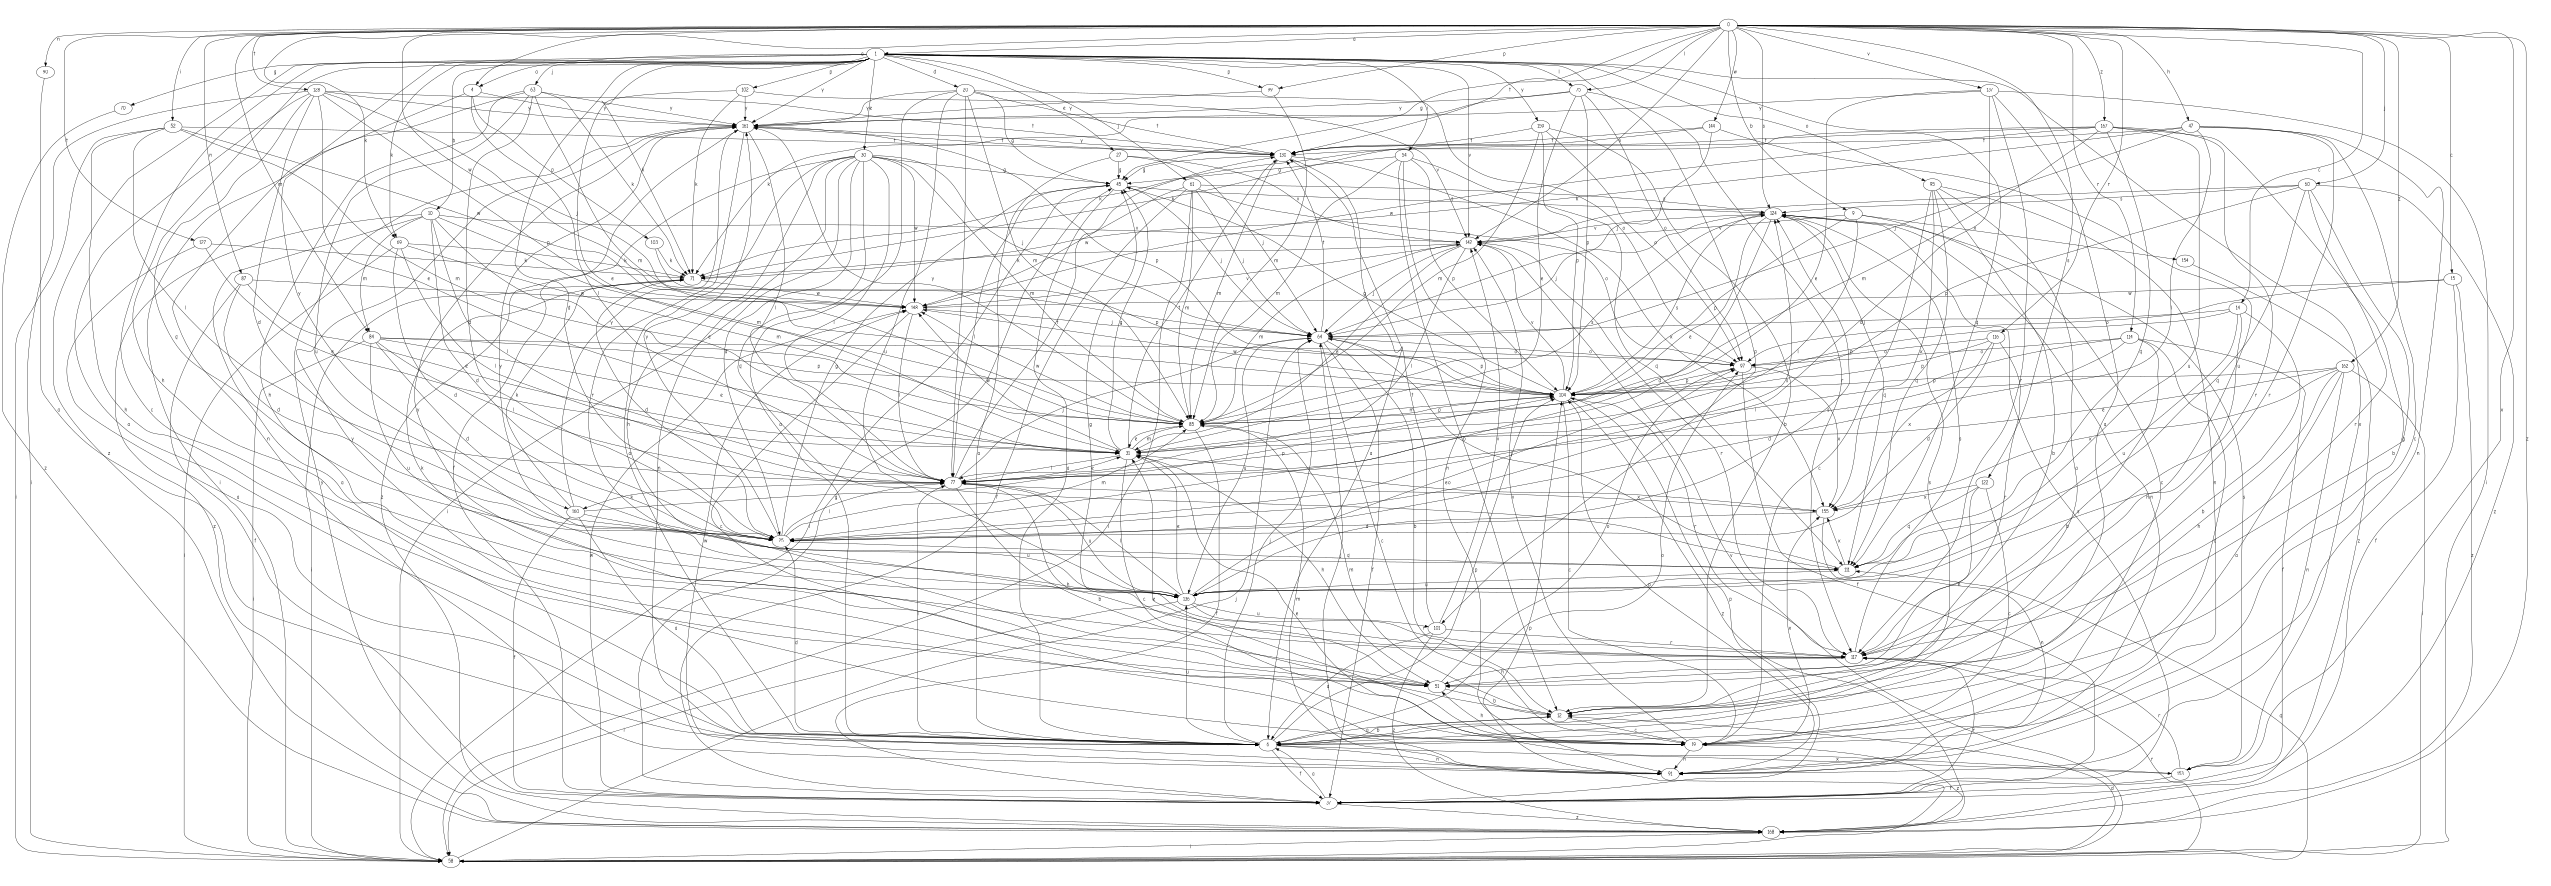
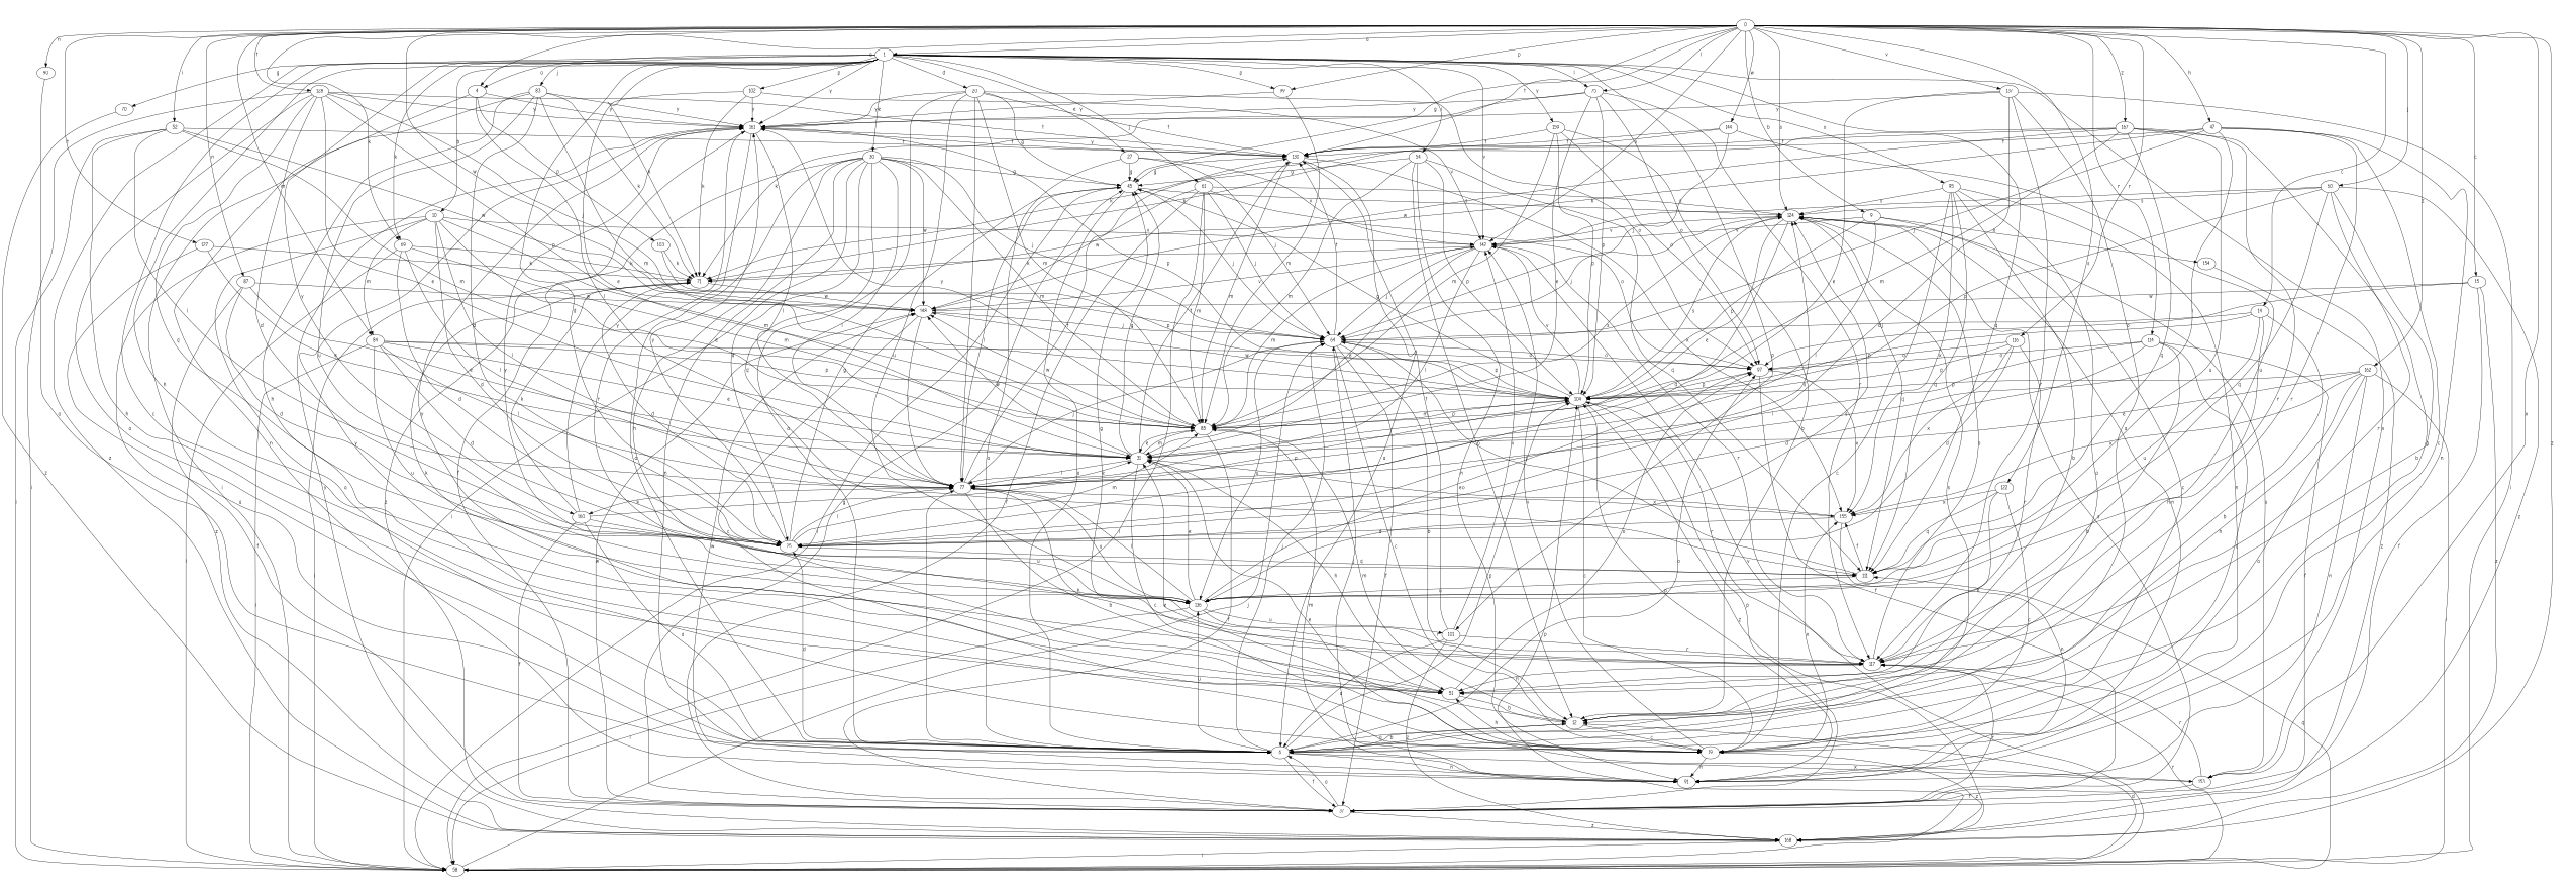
  strict digraph {
    fontname="Comic Neue"
    node [fontname="Comic Neue"]
    edge [fontname="Comic Neue"]
    0
    1
    4
    9
    14
    15
    45
    47
    52
    60
    69
    75
    84
    87
    90
    99
    114
    116
    122
    124
    127
    128
    130
    137
    142
    144
    148
    153
    162
    167
    168
    10
    19
    20
    25
    27
    30
    51
    54
    61
-   63
+   63 [label=83]
    70
    71
    95
    101
    102
    111
    159
    160
    161
    77
    91
    103
    104
    154
    12
    64
    136
    37
    97
    6
    58
    117
    85
    31
    155
    0 -> 1 [label=a]
    0 -> 4 [label=a]
    0 -> 9 [label=b]
    0 -> 14 [label=c]
    0 -> 15 [label=c]
    0 -> 45 [label=g]
    0 -> 47 [label=h]
    0 -> 52 [label=i]
    0 -> 60 [label=j]
    0 -> 69 [label=k]
    0 -> 75 [label=l]
    0 -> 84 [label=m]
    0 -> 87 [label=n]
    0 -> 90 [label=n]
    0 -> 99 [label=p]
    0 -> 114 [label=r]
    0 -> 116 [label=r]
    0 -> 122 [label=s]
    0 -> 124 [label=s]
    0 -> 127 [label=t]
    0 -> 128 [label=t]
    0 -> 130 [label=t]
    0 -> 137 [label=v]
    0 -> 142 [label=v]
    0 -> 144 [label=w]
    0 -> 148 [label=w]
    0 -> 153 [label=x]
    0 -> 162 [label=z]
    0 -> 167 [label=z]
    0 -> 168 [label=z]
    1 -> 4 [label=a]
    1 -> 69 [label=k]
    1 -> 75 [label=l]
    1 -> 99 [label=p]
    1 -> 142 [label=v]
    1 -> 153 [label=x]
    1 -> 168 [label=z]
    1 -> 10 [label=b]
    1 -> 19 [label=c]
    1 -> 20 [label=d]
    1 -> 25 [label=d]
    1 -> 27 [label=e]
    1 -> 30 [label=e]
    1 -> 51 [label=h]
    1 -> 54 [label=i]
    1 -> 61 [label=j]
    1 -> 63 [label=j]
    1 -> 70 [label=g]
    1 -> 71 [label=k]
    1 -> 95 [label=o]
    1 -> 101 [label=p]
    1 -> 102 [label=p]
    1 -> 111 [label=q]
    1 -> 159 [label=y]
    1 -> 160 [label=y]
    1 -> 161 [label=y]
    4 -> 161 [label=y]
    4 -> 77 [label=l]
    4 -> 91 [label=n]
    4 -> 103 [label=p]
    9 -> 142 [label=v]
    9 -> 19 [label=c]
    9 -> 77 [label=l]
    9 -> 104 [label=p]
    9 -> 154 [label=x]
    14 -> 51 [label=h]
    14 -> 104 [label=p]
    14 -> 12 [label=b]
    14 -> 64 [label=j]
    14 -> 136 [label=u]
    15 -> 148 [label=w]
    15 -> 168 [label=z]
    15 -> 37 [label=f]
    15 -> 97 [label=o]
    45 -> 124 [label=s]
    45 -> 77 [label=l]
    45 -> 64 [label=j]
    45 -> 6 [label=a]
    45 -> 58 [label=i]
    47 -> 130 [label=t]
    47 -> 19 [label=c]
    47 -> 71 [label=k]
    47 -> 77 [label=l]
    47 -> 91 [label=n]
    47 -> 64 [label=j]
    47 -> 117 [label=r]
    52 -> 130 [label=t]
    52 -> 148 [label=w]
    52 -> 51 [label=h]
    52 -> 77 [label=l]
    52 -> 58 [label=i]
    52 -> 85 [label=m]
    60 -> 124 [label=s]
    60 -> 142 [label=v]
    60 -> 168 [label=z]
    60 -> 111 [label=q]
    60 -> 104 [label=p]
    60 -> 12 [label=b]
    60 -> 117 [label=r]
    69 -> 25 [label=d]
    69 -> 71 [label=k]
    69 -> 77 [label=l]
    69 -> 58 [label=i]
    69 -> 85 [label=m]
    75 -> 71 [label=k]
    75 -> 161 [label=y]
    75 -> 104 [label=p]
    75 -> 97 [label=o]
    75 -> 117 [label=r]
    75 -> 31 [label=e]
    84 -> 25 [label=d]
    84 -> 77 [label=l]
    84 -> 104 [label=p]
    84 -> 136 [label=u]
    84 -> 97 [label=o]
    84 -> 58 [label=i]
    84 -> 31 [label=e]
    87 -> 148 [label=w]
    87 -> 25 [label=d]
    87 -> 37 [label=f]
    87 -> 31 [label=e]
    90 -> 6 [label=a]
    99 -> 161 [label=y]
    99 -> 85 [label=m]
    114 -> 19 [label=c]
    114 -> 25 [label=d]
    114 -> 77 [label=l]
    114 -> 12 [label=b]
    114 -> 37 [label=f]
    114 -> 97 [label=o]
    116 -> 25 [label=d]
    116 -> 104 [label=p]
    116 -> 97 [label=o]
    116 -> 117 [label=r]
    116 -> 155 [label=x]
    122 -> 19 [label=c]
    122 -> 51 [label=h]
    122 -> 111 [label=q]
    122 -> 155 [label=x]
    124 -> 142 [label=v]
    124 -> 25 [label=d]
    124 -> 111 [label=q]
    124 -> 91 [label=n]
    124 -> 64 [label=j]
    124 -> 31 [label=e]
    127 -> 71 [label=k]
    127 -> 6 [label=a]
    127 -> 31 [label=e]
    128 -> 130 [label=t]
    128 -> 25 [label=d]
    128 -> 111 [label=q]
    128 -> 161 [label=y]
    128 -> 104 [label=p]
    128 -> 64 [label=j]
    128 -> 6 [label=a]
    128 -> 58 [label=i]
    128 -> 31 [label=e]
    130 -> 45 [label=g]
    130 -> 161 [label=y]
    130 -> 6 [label=a]
    130 -> 85 [label=m]
    130 -> 155 [label=x]
    137 -> 25 [label=d]
    137 -> 161 [label=y]
    137 -> 6 [label=a]
    137 -> 58 [label=i]
    137 -> 117 [label=r]
    137 -> 31 [label=e]
    142 -> 71 [label=k]
    142 -> 77 [label=l]
    142 -> 64 [label=j]
    142 -> 117 [label=r]
    142 -> 85 [label=m]
    142 -> 31 [label=e]
    144 -> 130 [label=t]
    144 -> 71 [label=k]
    144 -> 64 [label=j]
    144 -> 136 [label=u]
    148 -> 142 [label=v]
    148 -> 19 [label=c]
    148 -> 77 [label=l]
    148 -> 64 [label=j]
    153 -> 124 [label=s]
    153 -> 37 [label=f]
    153 -> 117 [label=r]
    153 -> 31 [label=e]
    162 -> 51 [label=h]
    162 -> 91 [label=n]
    162 -> 104 [label=p]
    162 -> 6 [label=a]
    162 -> 58 [label=i]
    162 -> 31 [label=e]
    162 -> 155 [label=x]
    167 -> 130 [label=t]
    167 -> 148 [label=w]
    167 -> 71 [label=k]
    167 -> 111 [label=q]
    167 -> 136 [label=u]
    167 -> 6 [label=g]
    167 -> 117 [label=r]
    167 -> 85 [label=m]
    168 -> 161 [label=y]
    168 -> 58 [label=i]
    10 -> 84 [label=m]
    10 -> 142 [label=v]
    10 -> 168 [label=z]
    10 -> 25 [label=d]
    10 -> 77 [label=l]
    10 -> 6 [label=a]
    10 -> 85 [label=m]
    10 -> 31 [label=e]
    19 -> 142 [label=v]
    19 -> 168 [label=z]
    19 -> 51 [label=h]
    19 -> 161 [label=y]
    19 -> 91 [label=n]
    19 -> 31 [label=e]
    19 -> 155 [label=x]
    20 -> 45 [label=g]
    20 -> 130 [label=t]
    20 -> 161 [label=y]
    20 -> 77 [label=l]
    20 -> 136 [label=u]
    20 -> 97 [label=o]
    20 -> 6 [label=a]
    20 -> 85 [label=m]
    25 -> 45 [label=g]
    25 -> 124 [label=s]
    25 -> 111 [label=q]
    25 -> 161 [label=y]
    25 -> 77 [label=l]
    25 -> 85 [label=m]
    27 -> 45 [label=g]
    27 -> 142 [label=v]
    27 -> 64 [label=j]
    27 -> 6 [label=a]
    30 -> 45 [label=g]
    30 -> 148 [label=w]
    30 -> 168 [label=z]
    30 -> 25 [label=d]
    30 -> 51 [label=h]
    30 -> 111 [label=q]
    30 -> 77 [label=l]
    30 -> 91 [label=n]
    30 -> 64 [label=j]
    30 -> 6 [label=a]
    30 -> 58 [label=i]
    30 -> 85 [label=m]
    51 -> 161 [label=y]
    51 -> 12 [label=b]
    51 -> 97 [label=o]
    54 -> 45 [label=g]
    54 -> 111 [label=q]
    54 -> 91 [label=n]
    54 -> 104 [label=p]
    54 -> 12 [label=b]
    54 -> 85 [label=m]
    61 -> 124 [label=s]
    61 -> 148 [label=w]
    61 -> 64 [label=j]
    61 -> 37 [label=f]
    61 -> 97 [label=o]
    61 -> 58 [label=i]
    61 -> 85 [label=m]
    63 -> 25 [label=d]
    63 -> 51 [label=h]
    63 -> 71 [label=k]
    63 -> 161 [label=y]
    63 -> 136 [label=u]
    63 -> 58 [label=i]
    63 -> 85 [label=m]
    70 -> 168 [label=z]
    71 -> 148 [label=w]
    71 -> 25 [label=d]
    71 -> 58 [label=i]
+   95 -> 124 [label=s]
    95 -> 19 [label=c]
    95 -> 111 [label=q]
    95 -> 91 [label=n]
    95 -> 12 [label=b]
    95 -> 6 [label=a]
    95 -> 155 [label=x]
    101 -> 130 [label=t]
    101 -> 142 [label=v]
    101 -> 168 [label=z]
    101 -> 6 [label=a]
    101 -> 117 [label=r]
    102 -> 142 [label=v]
    102 -> 71 [label=k]
    102 -> 161 [label=y]
    102 -> 31 [label=e]
    111 -> 64 [label=j]
    111 -> 136 [label=u]
-   111 -> 155 [label=x]
+   111 -> 155 [label=f]
    159 -> 130 [label=t]
    159 -> 104 [label=p]
    159 -> 12 [label=b]
    159 -> 97 [label=o]
    159 -> 85 [label=m]
    160 -> 71 [label=k]
    160 -> 161 [label=y]
    160 -> 104 [label=p]
    160 -> 136 [label=u]
    160 -> 37 [label=f]
    160 -> 6 [label=a]
    161 -> 130 [label=t]
    161 -> 77 [label=l]
    161 -> 104 [label=p]
    161 -> 37 [label=f]
    161 -> 117 [label=r]
    77 -> 130 [label=t]
    77 -> 51 [label=h]
    77 -> 160 [label=k]
    77 -> 12 [label=b]
    77 -> 64 [label=j]
    77 -> 136 [label=u]
    77 -> 31 [label=e]
    77 -> 155 [label=x]
    91 -> 148 [label=w]
    91 -> 104 [label=p]
    91 -> 64 [label=j]
    91 -> 85 [label=m]
    103 -> 71 [label=k]
    103 -> 104 [label=p]
    104 -> 45 [label=g]
    104 -> 124 [label=s]
    104 -> 142 [label=v]
    104 -> 148 [label=w]
    104 -> 168 [label=z]
    104 -> 19 [label=c]
    104 -> 117 [label=r]
    104 -> 85 [label=m]
    154 -> 168 [label=z]
    12 -> 19 [label=c]
    12 -> 6 [label=a]
    12 -> 85 [label=m]
    64 -> 130 [label=t]
    64 -> 19 [label=c]
    64 -> 104 [label=p]
    64 -> 12 [label=b]
    64 -> 136 [label=u]
    64 -> 37 [label=f]
    64 -> 97 [label=o]
    136 -> 124 [label=s]
    136 -> 101 [label=u]
    136 -> 161 [label=y]
    136 -> 77 [label=l]
    136 -> 97 [label=o]
    136 -> 58 [label=i]
    136 -> 117 [label=r]
    136 -> 31 [label=e]
    37 -> 45 [label=g]
    37 -> 124 [label=s]
    37 -> 148 [label=w]
    37 -> 168 [label=z]
    37 -> 104 [label=p]
    37 -> 6 [label=a]
    37 -> 117 [label=r]
    97 -> 104 [label=p]
    97 -> 37 [label=f]
    97 -> 155 [label=x]
    6 -> 124 [label=s]
    6 -> 153 [label=x]
    6 -> 25 [label=d]
    6 -> 77 [label=l]
    6 -> 91 [label=n]
    6 -> 104 [label=p]
    6 -> 12 [label=b]
    6 -> 64 [label=j]
    6 -> 136 [label=u]
    6 -> 37 [label=f]
    6 -> 97 [label=o]
    58 -> 142 [label=v]
    58 -> 111 [label=q]
    58 -> 104 [label=p]
    58 -> 12 [label=d]
    58 -> 64 [label=j]
    58 -> 117 [label=r]
    117 -> 45 [label=g]
    117 -> 124 [label=s]
    117 -> 51 [label=h]
    117 -> 71 [label=k]
    85 -> 124 [label=s]
    85 -> 148 [label=w]
    85 -> 161 [label=y]
    85 -> 104 [label=p]
    85 -> 37 [label=f]
    85 -> 31 [label=e]
    31 -> 45 [label=g]
    31 -> 130 [label=t]
    31 -> 148 [label=w]
    31 -> 19 [label=c]
    31 -> 51 [label=h]
    31 -> 77 [label=l]
    31 -> 85 [label=m]
    155 -> 25 [label=d]
    155 -> 91 [label=n]
    155 -> 31 [label=e]
  }
